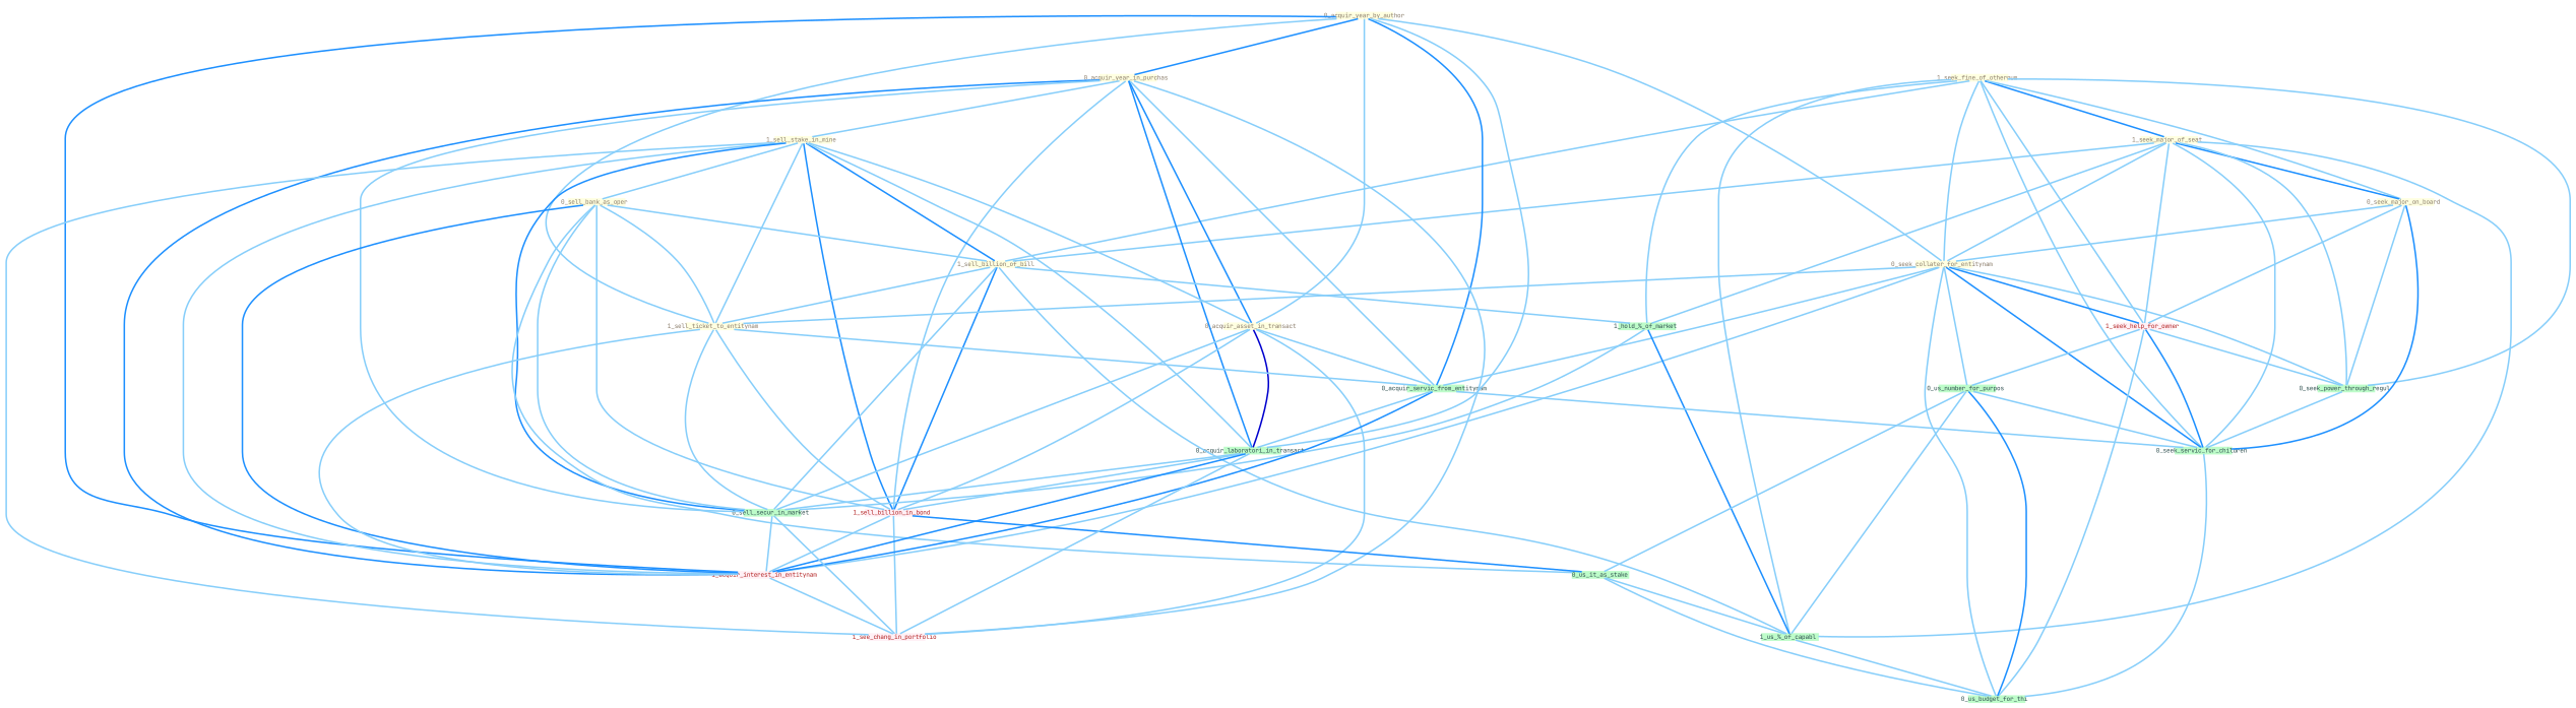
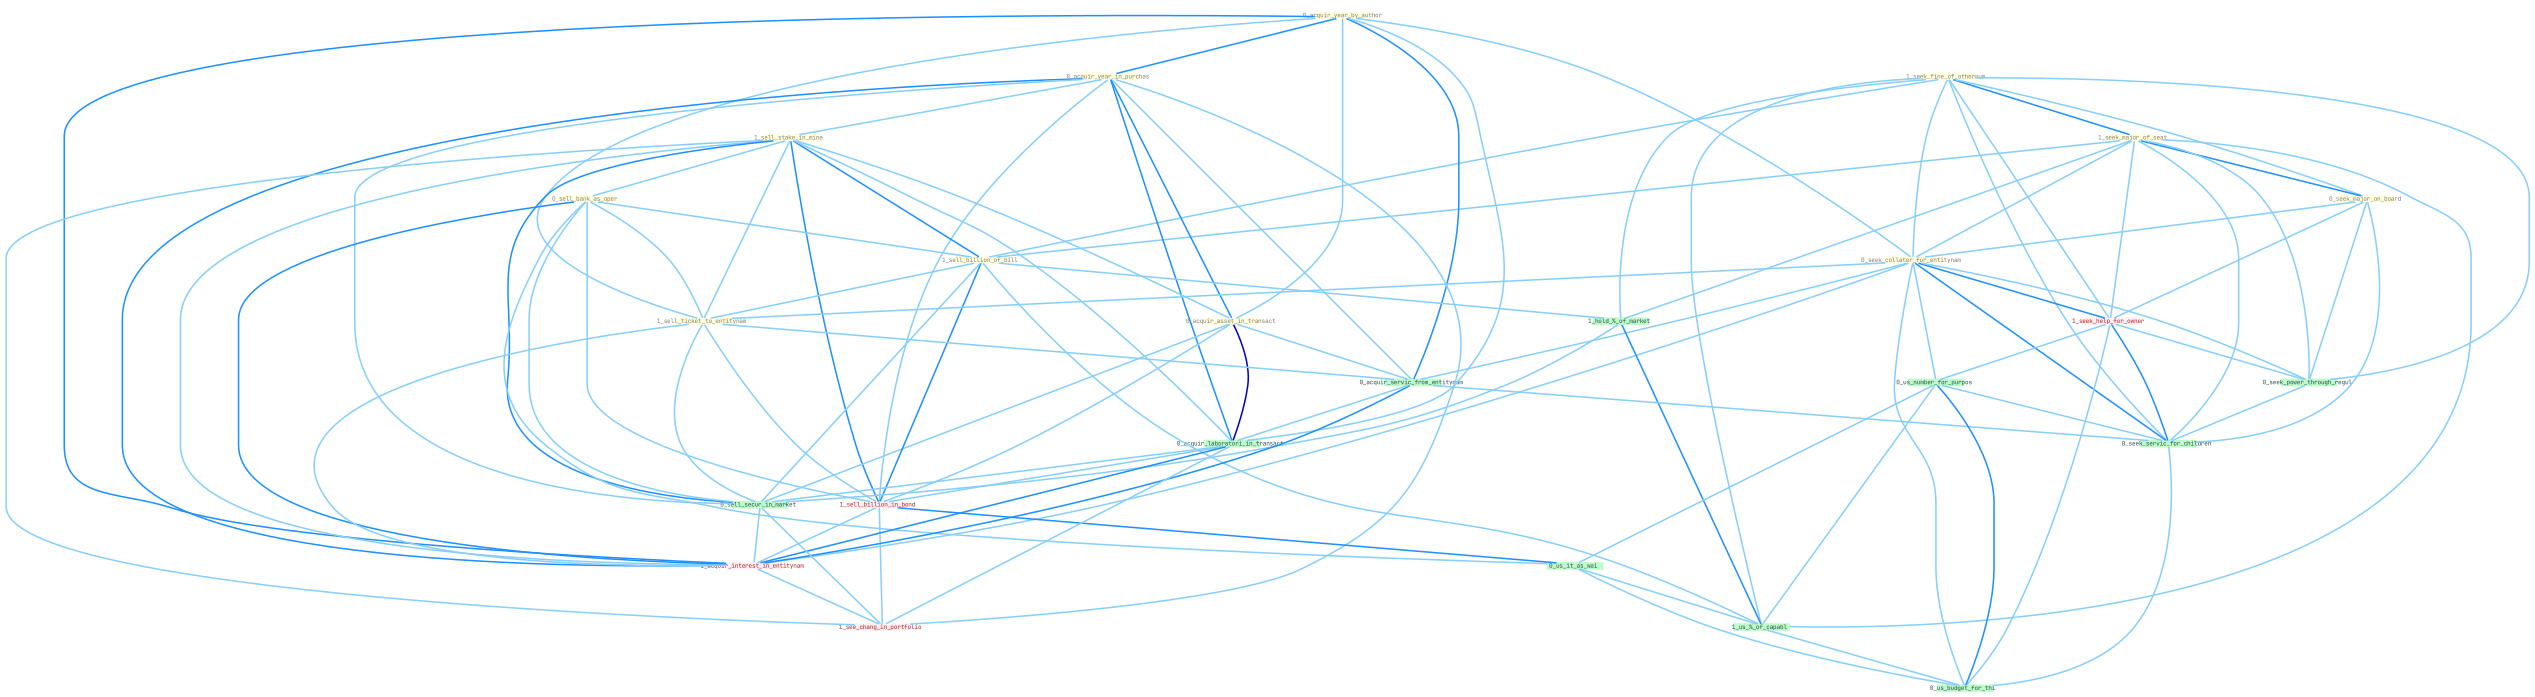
  graph {
    fontname="JetBrains Mono"
    node [color="#ffffe0" fixedsize=true fontcolor="#8b7d6b" fontname="JetBrains Mono" fontsize=4 shape=polygon style=filled]
    edge [color="#87cefa" fontname="JetBrains Mono" w=1]
    "1_seek_fine_of_othernum " [height=.06 width=.5]
    "1_seek_major_of_seat " [height=.06 width=.5]
    n3 [height=.06 label="0_acquir_year_by_author" width=.5]
    "0_acquir_year_in_purchas " [height=.06 width=.5]
    "1_sell_stake_in_mine " [height=.06 width=.5]
    "0_seek_major_on_board " [height=.06 width=.5]
    "0_sell_bank_as_oper " [height=.06 width=.5]
    "0_acquir_asset_in_transact " [height=.06 width=.5]
    "1_sell_billion_of_bill " [height=.06 width=.5]
    "0_seek_collater_for_entitynam " [height=.06 width=.5]
    "1_sell_ticket_to_entitynam " [height=.06 width=.5]
    "1_seek_help_for_owner " [color="#fff0f5" fontcolor="#b22222" height=.06 width=.5]
    "1_sell_billion_in_bond " [color="#fff0f5" fontcolor="#b22222" height=.06 width=.5]
    "1_acquir_interest_in_entitynam " [color="#fff0f5" fontcolor="#b22222" height=.06 width=.5]
    "1_see_chang_in_portfolio " [color="#fff0f5" fontcolor="#b22222" height=.06 width=.5]
    "1_hold_%_of_market " [color="#BDFCC9" fontcolor="#2f4f4f" height=.06 width=.5]
    "0_seek_power_through_regul " [color="#BDFCC9" fontcolor="#2f4f4f" height=.06 width=.5]
    "1_us_%_of_capabl " [color="#BDFCC9" fontcolor="#2f4f4f" height=.06 width=.5]
    "0_seek_servic_for_children " [color="#BDFCC9" fontcolor="#2f4f4f" height=.06 width=.5]
    "0_acquir_servic_from_entitynam " [color="#BDFCC9" fontcolor="#2f4f4f" height=.06 width=.5]
    "0_acquir_laboratori_in_transact " [color="#BDFCC9" fontcolor="#2f4f4f" height=.06 width=.5]
    "0_sell_secur_in_market " [color="#BDFCC9" fontcolor="#2f4f4f" height=.06 width=.5]
-   "0_us_it_as_wai " [color="#BDFCC9" fontcolor="#2f4f4f" height=.06 width=.5 label="0_us_it_as_stake"]
+   "0_us_it_as_wai " [color="#BDFCC9" fontcolor="#2f4f4f" height=.06 width=.5]
    "0_us_number_for_purpos " [color="#BDFCC9" fontcolor="#2f4f4f" height=.06 width=.5]
    "0_us_budget_for_thi " [color="#BDFCC9" fontcolor="#2f4f4f" height=.06 width=.5]
    subgraph sub_1 {
      "1_seek_fine_of_othernum "
      "1_seek_major_of_seat "
      n3
      "0_acquir_year_in_purchas "
      "1_sell_stake_in_mine "
      "0_seek_major_on_board "
      "0_sell_bank_as_oper "
      "0_acquir_asset_in_transact "
      "1_sell_billion_of_bill "
      "0_seek_collater_for_entitynam "
      "1_sell_ticket_to_entitynam "
    }
    subgraph sub_2 {
      "1_seek_help_for_owner "
      "1_sell_billion_in_bond "
      "1_acquir_interest_in_entitynam "
      "1_see_chang_in_portfolio "
    }
    "1_seek_fine_of_othernum " -- "1_seek_major_of_seat " [color="#1e90ff" w=2]
    "1_seek_fine_of_othernum " -- "0_seek_major_on_board "
    "1_seek_fine_of_othernum " -- "1_sell_billion_of_bill "
    "1_seek_fine_of_othernum " -- "0_seek_collater_for_entitynam "
    "1_seek_fine_of_othernum " -- "1_seek_help_for_owner "
    "1_seek_fine_of_othernum " -- "1_hold_%_of_market "
    "1_seek_fine_of_othernum " -- "0_seek_power_through_regul "
    "1_seek_fine_of_othernum " -- "1_us_%_of_capabl "
    "1_seek_fine_of_othernum " -- "0_seek_servic_for_children "
    "1_seek_major_of_seat " -- "0_seek_major_on_board " [color="#1e90ff" w=2]
    "1_seek_major_of_seat " -- "1_sell_billion_of_bill "
    "1_seek_major_of_seat " -- "0_seek_collater_for_entitynam "
    "1_seek_major_of_seat " -- "1_seek_help_for_owner "
    "1_seek_major_of_seat " -- "1_hold_%_of_market "
    "1_seek_major_of_seat " -- "0_seek_power_through_regul "
    "1_seek_major_of_seat " -- "1_us_%_of_capabl "
    "1_seek_major_of_seat " -- "0_seek_servic_for_children "
    n3 -- "0_acquir_year_in_purchas " [color="#1e90ff" w=2]
    n3 -- "0_acquir_asset_in_transact "
    n3 -- "0_seek_collater_for_entitynam "
    n3 -- "1_sell_ticket_to_entitynam "
    n3 -- "1_acquir_interest_in_entitynam " [color="#1e90ff" w=2]
    n3 -- "0_acquir_servic_from_entitynam " [color="#1e90ff" w=2]
    n3 -- "0_acquir_laboratori_in_transact "
    "0_acquir_year_in_purchas " -- "1_sell_stake_in_mine "
    "0_acquir_year_in_purchas " -- "0_acquir_asset_in_transact " [color="#1e90ff" w=2]
    "0_acquir_year_in_purchas " -- "1_sell_billion_in_bond "
    "0_acquir_year_in_purchas " -- "1_acquir_interest_in_entitynam " [color="#1e90ff" w=2]
    "0_acquir_year_in_purchas " -- "1_see_chang_in_portfolio "
    "0_acquir_year_in_purchas " -- "0_acquir_servic_from_entitynam "
    "0_acquir_year_in_purchas " -- "0_acquir_laboratori_in_transact " [color="#1e90ff" w=2]
    "0_acquir_year_in_purchas " -- "0_sell_secur_in_market "
    "1_sell_stake_in_mine " -- "0_sell_bank_as_oper "
    "1_sell_stake_in_mine " -- "0_acquir_asset_in_transact "
    "1_sell_stake_in_mine " -- "1_sell_billion_of_bill " [color="#1e90ff"]
    "1_sell_stake_in_mine " -- "1_sell_ticket_to_entitynam "
    "1_sell_stake_in_mine " -- "1_sell_billion_in_bond " [color="#1e90ff" w=2]
    "1_sell_stake_in_mine " -- "1_acquir_interest_in_entitynam "
    "1_sell_stake_in_mine " -- "1_see_chang_in_portfolio "
    "1_sell_stake_in_mine " -- "0_acquir_laboratori_in_transact "
    "1_sell_stake_in_mine " -- "0_sell_secur_in_market " [color="#1e90ff" w=2]
    "0_seek_major_on_board " -- "0_seek_collater_for_entitynam "
    "0_seek_major_on_board " -- "1_seek_help_for_owner "
    "0_seek_major_on_board " -- "0_seek_power_through_regul "
-   "0_seek_major_on_board " -- "0_seek_servic_for_children " [color="#1e90ff"]
+   "0_seek_major_on_board " -- "0_seek_servic_for_children "
    "0_sell_bank_as_oper " -- "1_sell_billion_of_bill "
    "0_sell_bank_as_oper " -- "1_sell_ticket_to_entitynam "
    "0_sell_bank_as_oper " -- "1_sell_billion_in_bond "
    "0_sell_bank_as_oper " -- "1_acquir_interest_in_entitynam " [color="#1e90ff" w=2]
    "0_sell_bank_as_oper " -- "0_sell_secur_in_market "
    "0_sell_bank_as_oper " -- "0_us_it_as_wai "
    "0_acquir_asset_in_transact " -- "1_sell_billion_in_bond "
-   "0_acquir_asset_in_transact " -- "1_see_chang_in_portfolio "
    "0_acquir_asset_in_transact " -- "0_acquir_servic_from_entitynam "
    "0_acquir_asset_in_transact " -- "0_acquir_laboratori_in_transact " [color="#0000cd" w=3]
    "0_acquir_asset_in_transact " -- "0_sell_secur_in_market "
    "1_sell_billion_of_bill " -- "1_sell_ticket_to_entitynam "
    "1_sell_billion_of_bill " -- "1_sell_billion_in_bond " [color="#1e90ff" w=2]
    "1_sell_billion_of_bill " -- "1_hold_%_of_market "
    "1_sell_billion_of_bill " -- "1_us_%_of_capabl "
    "1_sell_billion_of_bill " -- "0_sell_secur_in_market "
    "0_seek_collater_for_entitynam " -- "1_sell_ticket_to_entitynam "
    "0_seek_collater_for_entitynam " -- "1_seek_help_for_owner " [color="#1e90ff" w=2]
    "0_seek_collater_for_entitynam " -- "1_acquir_interest_in_entitynam "
    "0_seek_collater_for_entitynam " -- "0_seek_power_through_regul "
    "0_seek_collater_for_entitynam " -- "0_seek_servic_for_children " [color="#1e90ff" w=2]
    "0_seek_collater_for_entitynam " -- "0_acquir_servic_from_entitynam "
    "0_seek_collater_for_entitynam " -- "0_us_number_for_purpos "
    "0_seek_collater_for_entitynam " -- "0_us_budget_for_thi "
    "1_sell_ticket_to_entitynam " -- "1_sell_billion_in_bond "
    "1_sell_ticket_to_entitynam " -- "1_acquir_interest_in_entitynam "
    "1_sell_ticket_to_entitynam " -- "0_acquir_servic_from_entitynam "
    "1_sell_ticket_to_entitynam " -- "0_sell_secur_in_market "
    "1_seek_help_for_owner " -- "0_seek_power_through_regul "
    "1_seek_help_for_owner " -- "0_seek_servic_for_children " [color="#1e90ff" w=2]
    "1_seek_help_for_owner " -- "0_us_number_for_purpos "
    "1_seek_help_for_owner " -- "0_us_budget_for_thi "
    "1_sell_billion_in_bond " -- "1_acquir_interest_in_entitynam "
    "1_sell_billion_in_bond " -- "1_see_chang_in_portfolio "
    "1_sell_billion_in_bond " -- "0_us_it_as_wai " [color="#1e90ff" w=2]
    "1_acquir_interest_in_entitynam " -- "1_see_chang_in_portfolio "
    "1_hold_%_of_market " -- "1_us_%_of_capabl " [color="#1e90ff" w=2]
    "1_hold_%_of_market " -- "0_sell_secur_in_market "
    "0_seek_power_through_regul " -- "0_seek_servic_for_children "
    "1_us_%_of_capabl " -- "0_us_budget_for_thi "
    "0_seek_servic_for_children " -- "0_us_budget_for_thi "
    "0_acquir_servic_from_entitynam " -- "1_acquir_interest_in_entitynam " [color="#1e90ff" w=2]
    "0_acquir_servic_from_entitynam " -- "0_seek_servic_for_children "
    "0_acquir_servic_from_entitynam " -- "0_acquir_laboratori_in_transact "
    "0_acquir_laboratori_in_transact " -- "1_sell_billion_in_bond "
    "0_acquir_laboratori_in_transact " -- "1_acquir_interest_in_entitynam " [color="#1e90ff" w=2]
    "0_acquir_laboratori_in_transact " -- "1_see_chang_in_portfolio "
    "0_acquir_laboratori_in_transact " -- "0_sell_secur_in_market "
    "0_sell_secur_in_market " -- "1_acquir_interest_in_entitynam "
    "0_sell_secur_in_market " -- "1_see_chang_in_portfolio "
    "0_us_it_as_wai " -- "1_us_%_of_capabl "
    "0_us_it_as_wai " -- "0_us_budget_for_thi "
    "0_us_number_for_purpos " -- "1_us_%_of_capabl "
    "0_us_number_for_purpos " -- "0_seek_servic_for_children "
    "0_us_number_for_purpos " -- "0_us_it_as_wai "
    "0_us_number_for_purpos " -- "0_us_budget_for_thi " [color="#1e90ff" w=2]
  }
